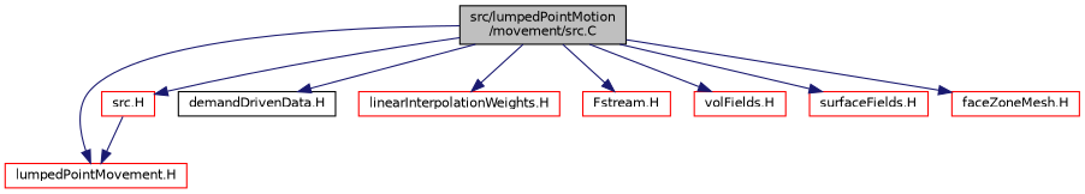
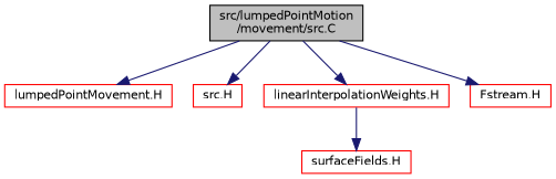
  digraph {
    node [color=red fontname=Helvetica fontsize=10 shape=record]
    edge [color=midnightblue fontname=Helvetica fontsize=10 labelfontname=Helvetica labelfontsize=10 style=solid]
    n1 [color=black fillcolor=grey75 fontcolor=black height=0.2 label="src/lumpedPointMotion\l/movement/src.C" style=filled width=0.4]
    n2 [height=0.2 label="lumpedPointMovement.H" width=0.4]
    n3 [height=0.2 label="src.H" width=0.4]
-   n4 [color=black height=0.2 label="demandDrivenData.H" width=0.4]
    n5 [height=0.2 label="linearInterpolationWeights.H" width=0.4]
    n6 [height=0.2 label="Fstream.H" width=0.4]
-   n7 [height=0.2 label="volFields.H" width=0.4]
    n8 [height=0.2 label="surfaceFields.H" width=0.4]
-   n9 [height=0.2 label="faceZoneMesh.H" width=0.4]
    n1 -> n2
    n1 -> n3
-   n1 -> n4
    n1 -> n5
    n1 -> n6
-   n1 -> n7
-   n1 -> n8
-   n1 -> n9
-   n3 -> n2
+   n5 -> n8
  }
